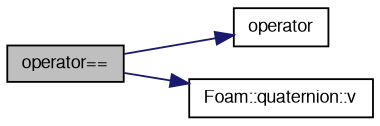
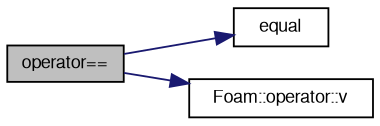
  digraph {
    rankdir=LR
    node [color=black fontname=FreeSans fontsize=10 shape=record]
    edge [color=midnightblue fontname=FreeSans fontsize=10 labelfontname=FreeSans labelfontsize=10 style=solid]
    n1 [fillcolor=grey75 fontcolor=black height=0.2 label="operator==" style=filled width=0.4]
-   n2 [height=0.2 label=operator width=0.4]
-   n3 [height=0.2 label="Foam::quaternion::v" width=0.4]
+   n2 [height=0.2 label=equal width=0.4]
+   n3 [height=0.2 label="Foam::operator::v" width=0.4]
    n1 -> n2
    n1 -> n3
  }
